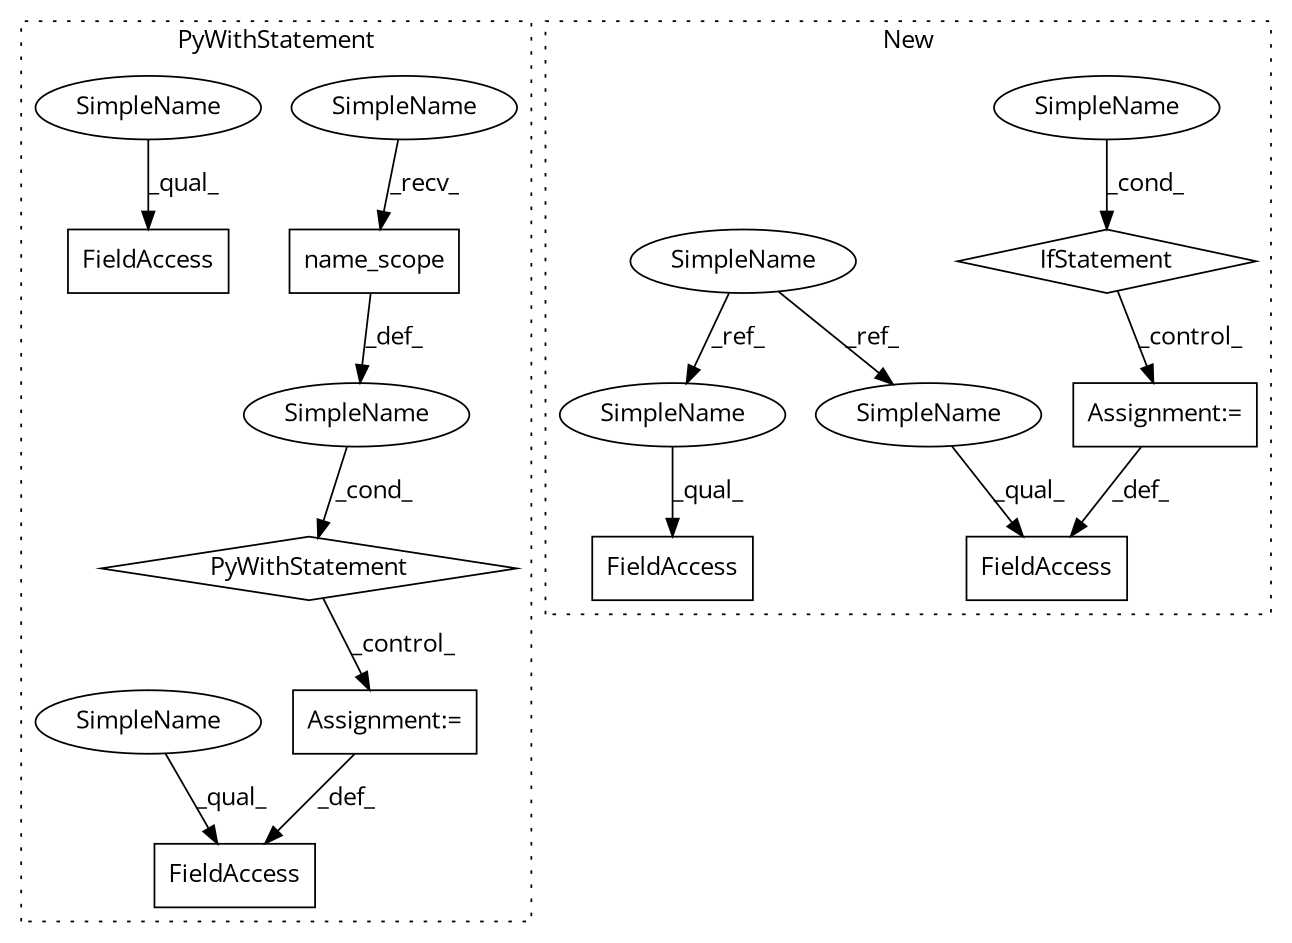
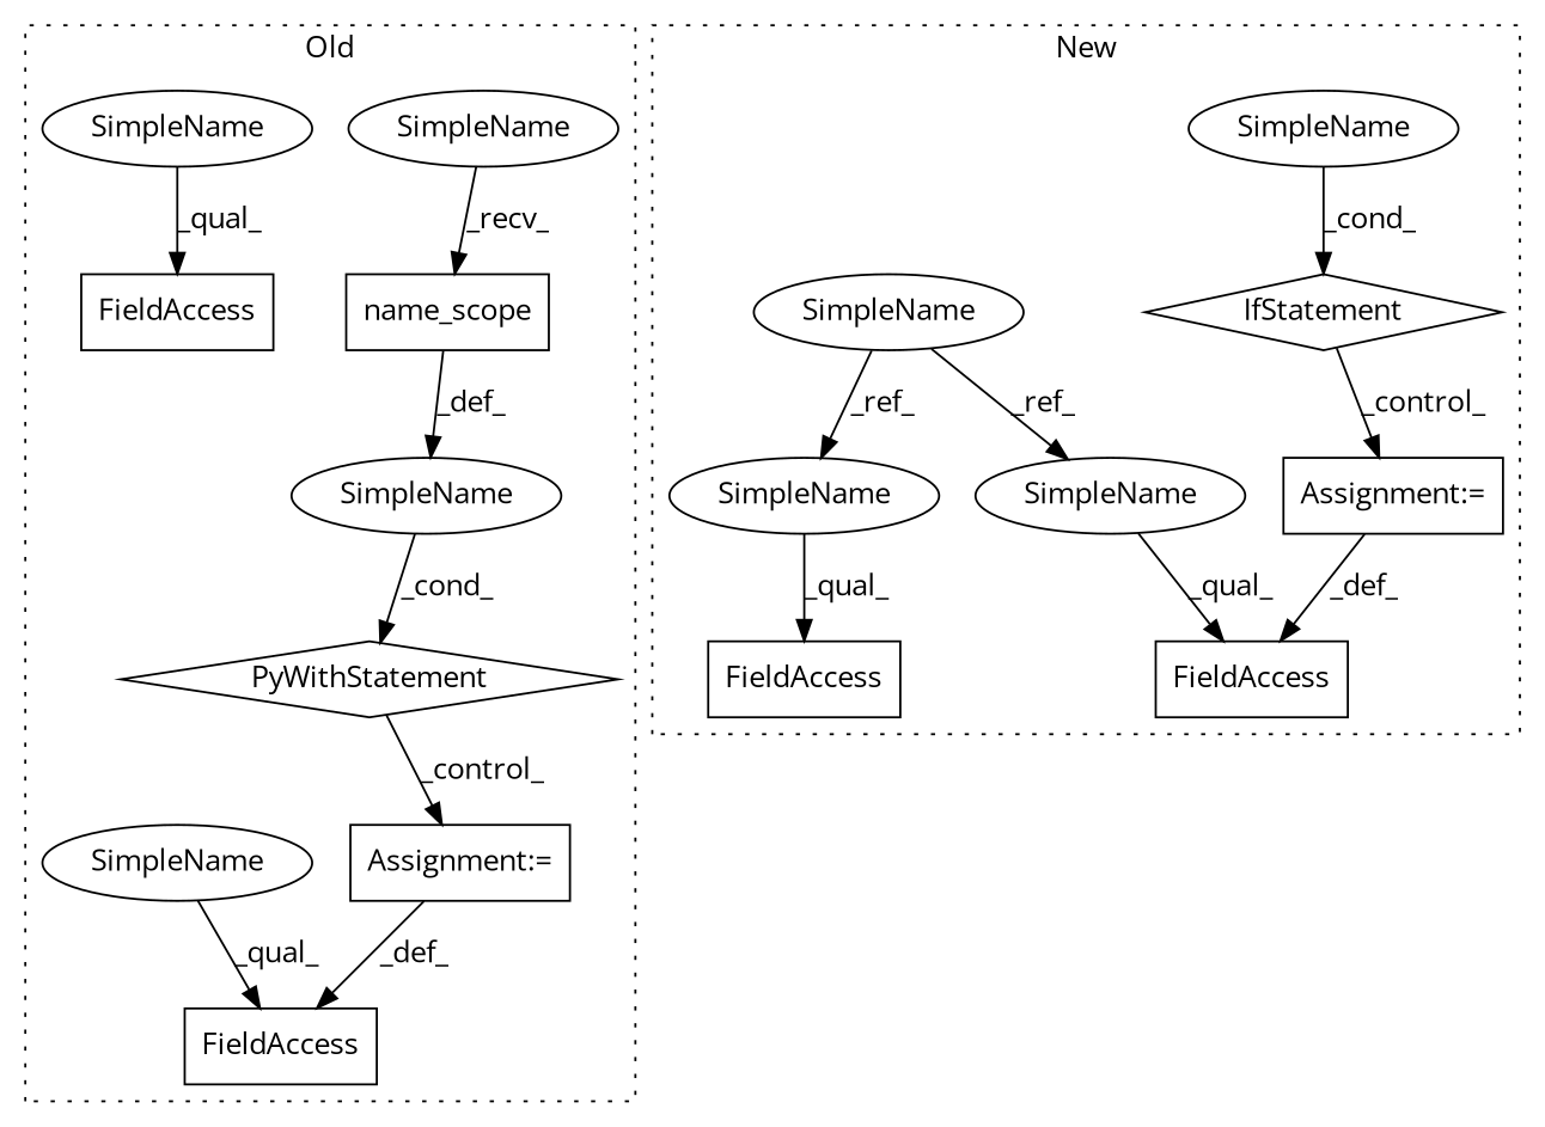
  digraph {
    fontname="Open Sans"
    node [a=42 l=4 shape=ellipse fontname="Open Sans"]
    edge [fontname="Open Sans"]
    n1 [a=32 l=12 label=name_scope s=3972 shape=box]
    n2 [a=104 l="10,2" label=PyWithStatement s="3957,3984" shape=diamond]
    n3 [a=7 l=1 label="Assignment:=" s=4005 shape=box]
    n4 [label=SimpleName l=""]
    n5 [a=22 l=11 label=FieldAccess s=3994 shape=box]
    n6 [a=22 l=11 label=FieldAccess s=4006 shape=box]
    n7 [label=SimpleName s=3967]
    n8 [label=SimpleName s=3994]
    n9 [label=SimpleName s=4006]
    n10 [a=25 l="4,2" label=IfStatement s="2153,2189" shape=diamond]
    n11 [a=7 l=1 label="Assignment:=" s=2420 shape=box]
    n12 [label=SimpleName l=""]
    n13 [a=22 l=12 label=FieldAccess s=2408 shape=box]
    n14 [label=SimpleName s=2075]
    n15 [a=22 l=18 label=FieldAccess s=2314 shape=box]
    n16 [label=SimpleName s=2408]
    n17 [label=SimpleName s=2314]
    subgraph cluster_1 {
-     label=PyWithStatement
+     label=Old
      style=dotted
      n1
      n2
      n3
      n4
      n5
      n6
      n7
      n8
      n9
    }
    subgraph cluster_2 {
      label=New
      style=dotted
      n10
      n11
      n12
      n13
      n14
      n15
      n16
      n17
    }
    n1 -> n4 [label=_def_]
    n2 -> n3 [label=_control_]
    n3 -> n5 [label=_def_]
    n4 -> n2 [label=_cond_]
    n7 -> n1 [label=_recv_]
    n8 -> n5 [label=_qual_]
    n9 -> n6 [label=_qual_]
    n10 -> n11 [label=_control_]
    n11 -> n13 [label=_def_]
    n12 -> n10 [label=_cond_]
    n14 -> n16 [label=_ref_]
    n14 -> n17 [label=_ref_]
    n16 -> n13 [label=_qual_]
    n17 -> n15 [label=_qual_]
  }
